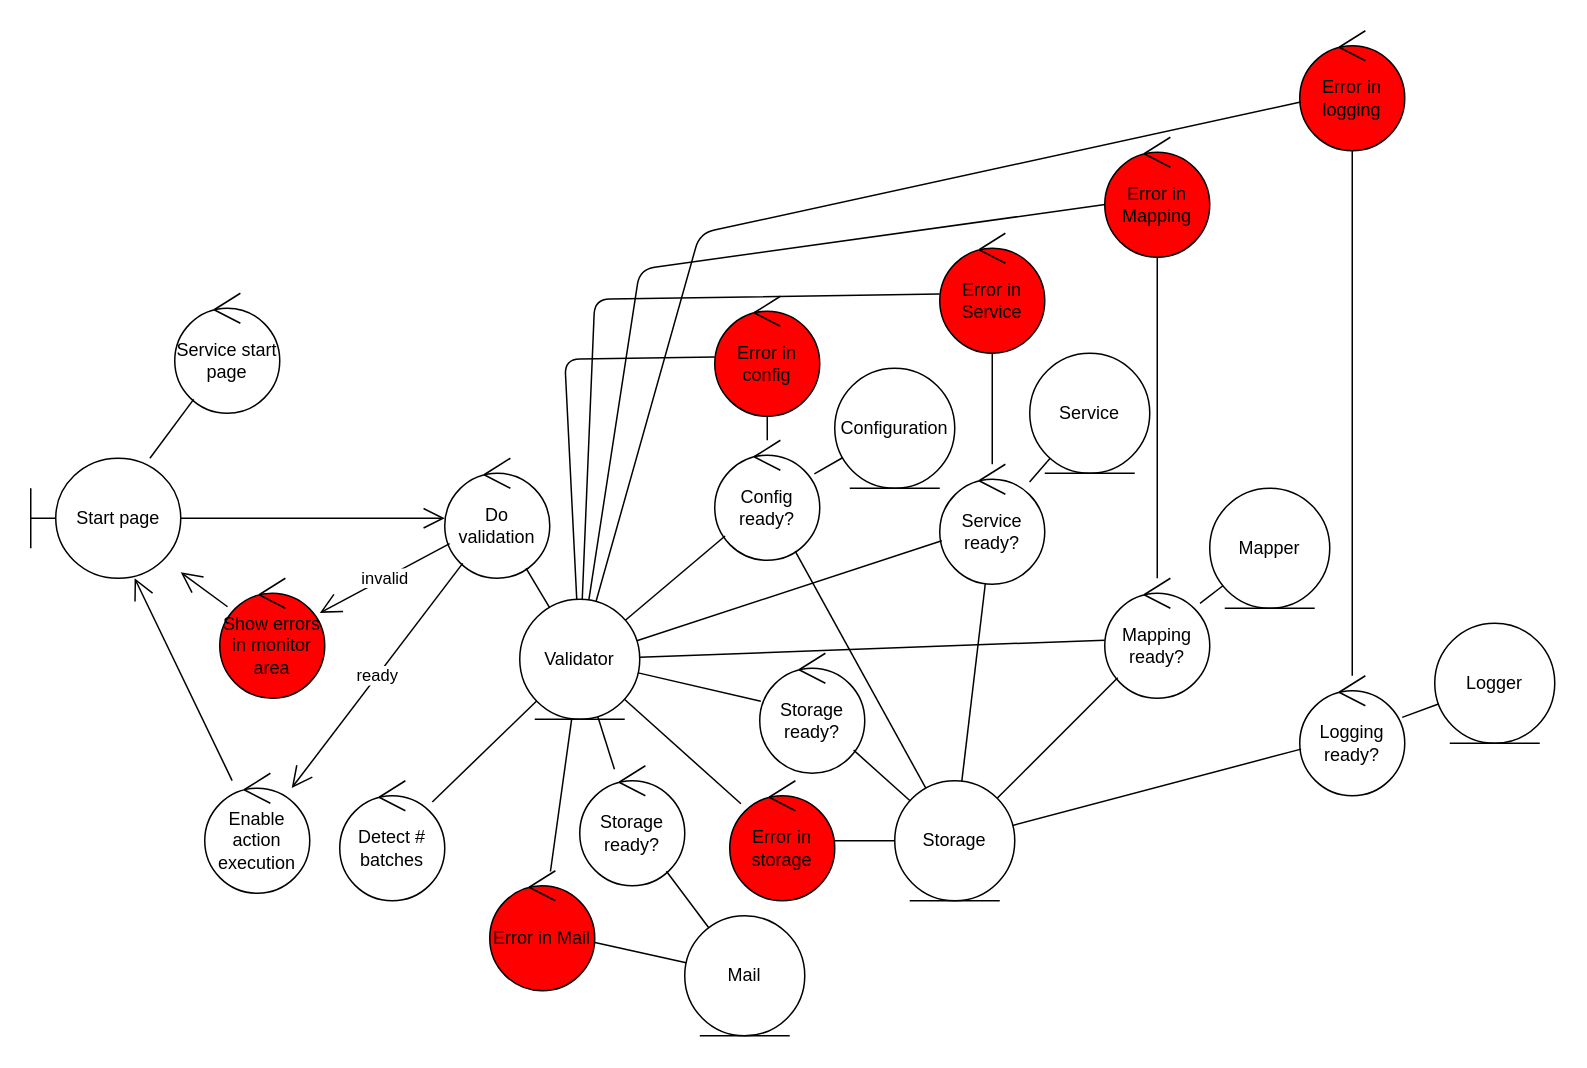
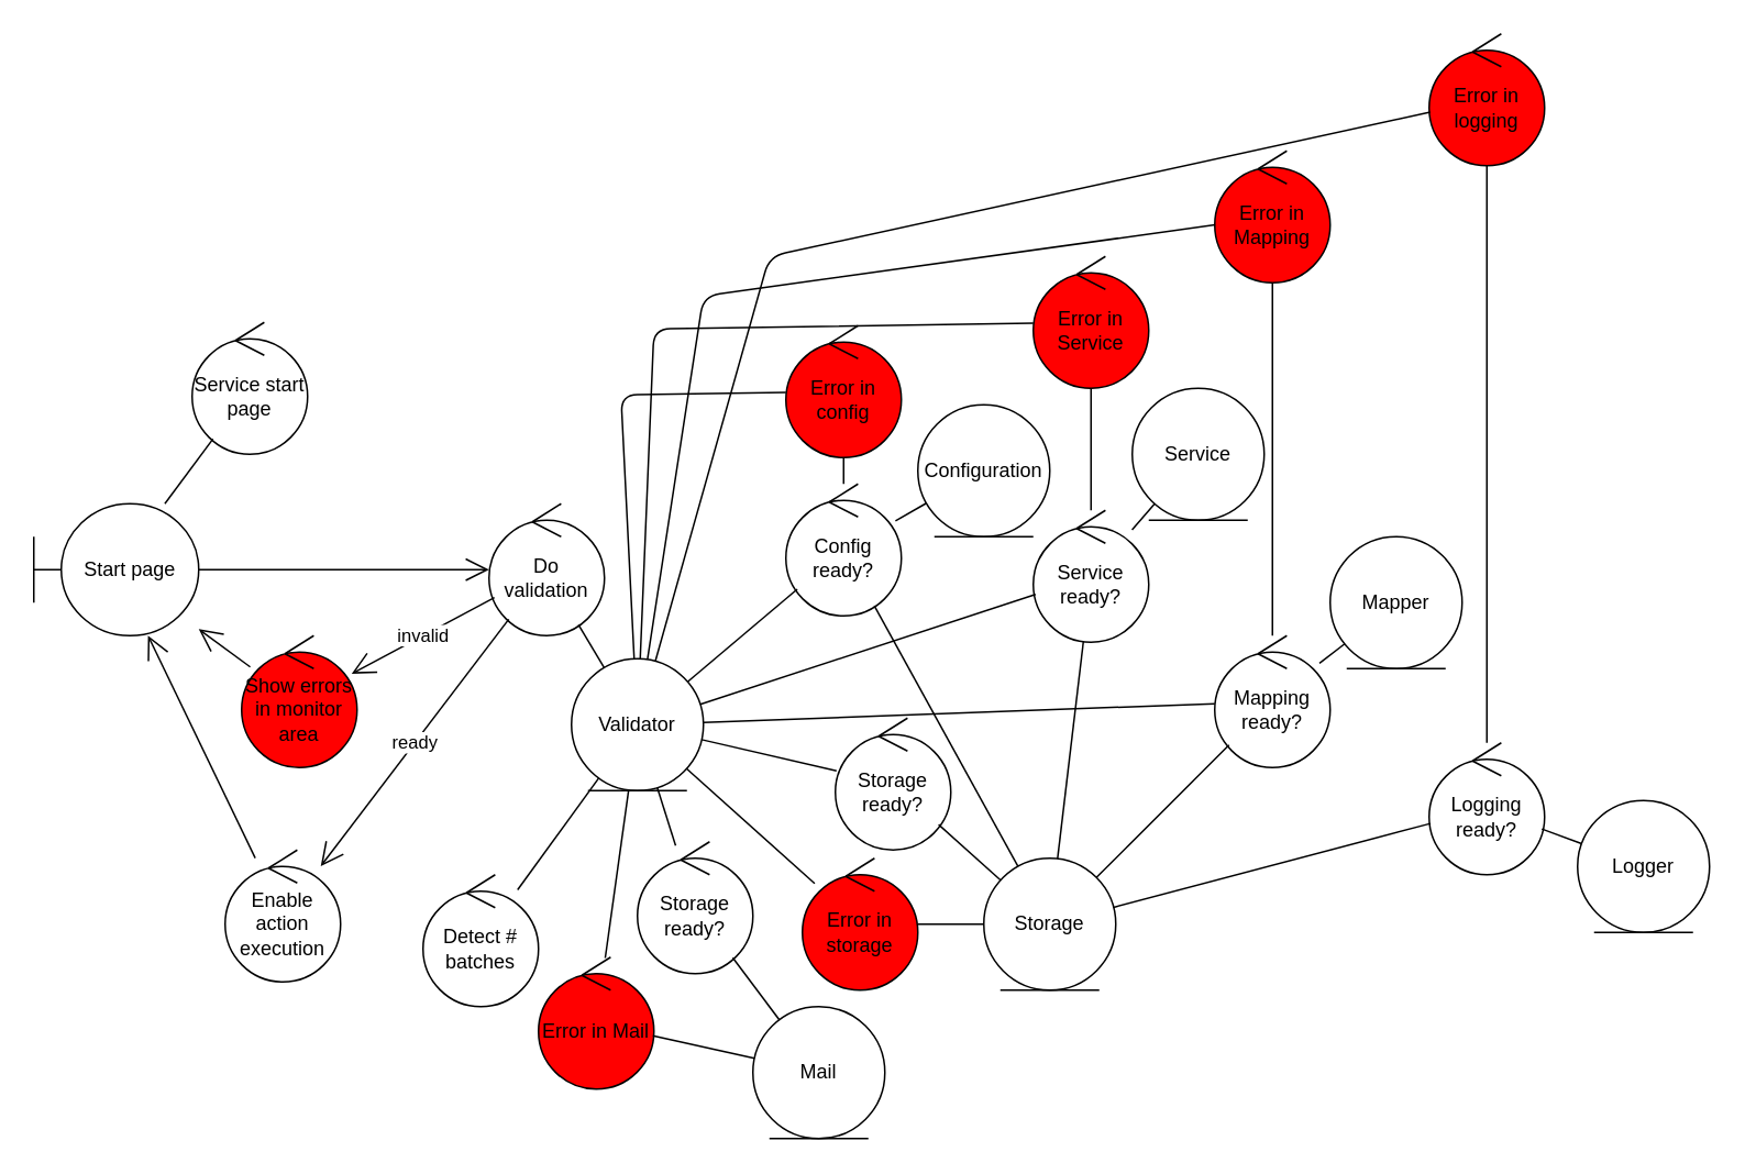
  <mxCell id="0" />
  <mxCell id="1" parent="0" />
  <mxCell id="2" value="Validator" style="ellipse;shape=umlEntity;whiteSpace=wrap;html=1;labelBackgroundColor=none;fillColor=#FFFFFF;" vertex="1" parent="1"><mxGeometry x="346" y="399" width="80" height="80" as="geometry" /></mxCell>
  <mxCell id="3" value="Start page" style="shape=umlBoundary;whiteSpace=wrap;html=1;" vertex="1" parent="1"><mxGeometry x="20" y="305" width="100" height="80" as="geometry" /></mxCell>
  <mxCell id="4" value="Service start page" style="ellipse;shape=umlControl;whiteSpace=wrap;html=1;" vertex="1" parent="1"><mxGeometry x="116" y="195" width="70" height="80" as="geometry" /></mxCell>
  <mxCell id="5" value="" style="endArrow=none;html=1;" edge="1" parent="1" source="4" target="3"><mxGeometry relative="1" as="geometry"><mxPoint x="-49" y="405" as="sourcePoint" /><mxPoint x="55" y="376.04" as="targetPoint" /></mxGeometry></mxCell>
  <mxCell id="6" value="Do validation" style="ellipse;shape=umlControl;whiteSpace=wrap;html=1;" vertex="1" parent="1"><mxGeometry x="296" y="305" width="70" height="80" as="geometry" /></mxCell>
  <mxCell id="7" value="" style="endArrow=open;endFill=1;endSize=12;html=1;" edge="1" parent="1" source="3" target="6"><mxGeometry width="160" relative="1" as="geometry"><mxPoint x="209.97" y="281" as="sourcePoint" /><mxPoint x="386" y="415" as="targetPoint" /></mxGeometry></mxCell>
  <mxCell id="8" value="Show errors in monitor area" style="ellipse;shape=umlControl;whiteSpace=wrap;html=1;labelBackgroundColor=none;labelBorderColor=none;fillColor=#FF0000;" vertex="1" parent="1"><mxGeometry x="146" y="385" width="70" height="80" as="geometry" /></mxCell>
  <mxCell id="9" value="Enable action execution" style="ellipse;shape=umlControl;whiteSpace=wrap;html=1;" vertex="1" parent="1"><mxGeometry x="136" y="515" width="70" height="80" as="geometry" /></mxCell>
  <mxCell id="10" value="invalid" style="endArrow=open;endFill=1;endSize=12;html=1;" edge="1" parent="1" source="6" target="8"><mxGeometry width="160" relative="1" as="geometry"><mxPoint x="206" y="395" as="sourcePoint" /><mxPoint x="86" y="565" as="targetPoint" /></mxGeometry></mxCell>
  <mxCell id="11" value="" style="endArrow=open;endFill=1;endSize=12;html=1;" edge="1" parent="1" source="8" target="3"><mxGeometry width="160" relative="1" as="geometry"><mxPoint x="-74" y="565" as="sourcePoint" /><mxPoint x="138" y="375" as="targetPoint" /></mxGeometry></mxCell>
  <mxCell id="12" value="ready" style="endArrow=open;endFill=1;endSize=12;html=1;" edge="1" parent="1" source="6" target="9"><mxGeometry width="160" relative="1" as="geometry"><mxPoint x="-74" y="565" as="sourcePoint" /><mxPoint x="86" y="565" as="targetPoint" /></mxGeometry></mxCell>
  <mxCell id="13" value="" style="endArrow=open;endFill=1;endSize=12;html=1;" edge="1" parent="1" source="9" target="3"><mxGeometry width="160" relative="1" as="geometry"><mxPoint x="-74" y="615" as="sourcePoint" /><mxPoint x="86" y="615" as="targetPoint" /></mxGeometry></mxCell>
  <mxCell id="14" value="" style="endArrow=none;html=1;" edge="1" parent="1" source="6" target="2"><mxGeometry relative="1" as="geometry"><mxPoint x="-49" y="375" as="sourcePoint" /><mxPoint x="425.465" y="317.575" as="targetPoint" /></mxGeometry></mxCell>
  <mxCell id="15" value="Storage" style="ellipse;shape=umlEntity;whiteSpace=wrap;html=1;labelBackgroundColor=none;fillColor=#FFFFFF;" vertex="1" parent="1"><mxGeometry x="596" y="520" width="80" height="80" as="geometry" /></mxCell>
  <mxCell id="16" value="&lt;div&gt;Config ready?&lt;br&gt;&lt;/div&gt;" style="ellipse;shape=umlControl;whiteSpace=wrap;html=1;" vertex="1" parent="1"><mxGeometry x="476" y="293" width="70" height="80" as="geometry" /></mxCell>
  <mxCell id="17" value="" style="endArrow=none;html=1;" edge="1" parent="1" source="2" target="16"><mxGeometry relative="1" as="geometry"><mxPoint x="325.192" y="397.548" as="sourcePoint" /><mxPoint x="367.295" y="408.903" as="targetPoint" /></mxGeometry></mxCell>
  <mxCell id="18" value="" style="endArrow=none;html=1;" edge="1" parent="1" source="16" target="15"><mxGeometry relative="1" as="geometry"><mxPoint x="536" y="422" as="sourcePoint" /><mxPoint x="496.085" y="426.207" as="targetPoint" /></mxGeometry></mxCell>
  <mxCell id="19" value="&lt;div&gt;Error in config&lt;/div&gt;" style="ellipse;shape=umlControl;whiteSpace=wrap;html=1;labelBackgroundColor=none;labelBorderColor=none;fillColor=#FF0000;" vertex="1" parent="1"><mxGeometry x="476" y="197" width="70" height="80" as="geometry" /></mxCell>
  <mxCell id="20" value="" style="endArrow=none;html=1;" edge="1" parent="1" source="19" target="16"><mxGeometry relative="1" as="geometry"><mxPoint x="456" y="309" as="sourcePoint" /><mxPoint x="526" y="309" as="targetPoint" /></mxGeometry></mxCell>
  <mxCell id="21" value="" style="endArrow=none;html=1;" edge="1" parent="1" source="2" target="19"><mxGeometry relative="1" as="geometry"><mxPoint x="536.85" y="363.337" as="sourcePoint" /><mxPoint x="545.15" y="344.663" as="targetPoint" /><Array as="points"><mxPoint x="376" y="239" /></Array></mxGeometry></mxCell>
  <mxCell id="22" value="&lt;div&gt;Service ready?&lt;/div&gt;" style="ellipse;shape=umlControl;whiteSpace=wrap;html=1;" vertex="1" parent="1"><mxGeometry x="626" y="309" width="70" height="80" as="geometry" /></mxCell>
  <mxCell id="23" value="&lt;div&gt;Error in Service&lt;/div&gt;" style="ellipse;shape=umlControl;whiteSpace=wrap;html=1;labelBackgroundColor=none;labelBorderColor=none;fillColor=#FF0000;" vertex="1" parent="1"><mxGeometry x="626" y="155" width="70" height="80" as="geometry" /></mxCell>
  <mxCell id="24" value="" style="endArrow=none;html=1;" edge="1" parent="1" source="22" target="15"><mxGeometry relative="1" as="geometry"><mxPoint x="531.17" y="356.31" as="sourcePoint" /><mxPoint x="540.657" y="341.549" as="targetPoint" /></mxGeometry></mxCell>
  <mxCell id="25" value="" style="endArrow=none;html=1;" edge="1" parent="1" source="23" target="22"><mxGeometry relative="1" as="geometry"><mxPoint x="570.644" y="467.734" as="sourcePoint" /><mxPoint x="633.539" y="422.372" as="targetPoint" /></mxGeometry></mxCell>
  <mxCell id="26" value="" style="endArrow=none;html=1;" edge="1" parent="1" source="2" target="23"><mxGeometry relative="1" as="geometry"><mxPoint x="508.162" y="554.139" as="sourcePoint" /><mxPoint x="523.635" y="523.73" as="targetPoint" /><Array as="points"><mxPoint x="396" y="199" /></Array></mxGeometry></mxCell>
  <mxCell id="27" value="" style="endArrow=none;html=1;" edge="1" parent="1" source="2" target="22"><mxGeometry relative="1" as="geometry"><mxPoint x="456" y="309" as="sourcePoint" /><mxPoint x="526" y="309" as="targetPoint" /></mxGeometry></mxCell>
  <mxCell id="28" value="&lt;div&gt;Mapping ready?&lt;br&gt;&lt;/div&gt;" style="ellipse;shape=umlControl;whiteSpace=wrap;html=1;" vertex="1" parent="1"><mxGeometry x="736" y="385" width="70" height="80" as="geometry" /></mxCell>
  <mxCell id="29" value="" style="endArrow=none;html=1;" edge="1" parent="1" source="28" target="15"><mxGeometry relative="1" as="geometry"><mxPoint x="590.466" y="487.414" as="sourcePoint" /><mxPoint x="733.719" y="382.62" as="targetPoint" /></mxGeometry></mxCell>
  <mxCell id="30" value="&lt;div&gt;Error in Mapping&lt;/div&gt;" style="ellipse;shape=umlControl;whiteSpace=wrap;html=1;labelBackgroundColor=none;labelBorderColor=none;fillColor=#FF0000;" vertex="1" parent="1"><mxGeometry x="736" y="91" width="70" height="80" as="geometry" /></mxCell>
  <mxCell id="31" value="" style="endArrow=none;html=1;" edge="1" parent="1" source="2" target="28"><mxGeometry relative="1" as="geometry"><mxPoint x="580.433" y="675.732" as="sourcePoint" /><mxPoint x="745.784" y="393.515" as="targetPoint" /></mxGeometry></mxCell>
  <mxCell id="32" value="" style="endArrow=none;html=1;" edge="1" parent="1" source="2" target="30"><mxGeometry relative="1" as="geometry"><mxPoint x="580.433" y="675.732" as="sourcePoint" /><mxPoint x="745.784" y="393.515" as="targetPoint" /><Array as="points"><mxPoint x="426" y="179" /></Array></mxGeometry></mxCell>
  <mxCell id="33" value="" style="endArrow=none;html=1;" edge="1" parent="1" source="30" target="28"><mxGeometry relative="1" as="geometry"><mxPoint x="427.444" y="402.766" as="sourcePoint" /><mxPoint x="540.382" y="580.177" as="targetPoint" /></mxGeometry></mxCell>
  <mxCell id="34" value="Logging ready?" style="ellipse;shape=umlControl;whiteSpace=wrap;html=1;" vertex="1" parent="1"><mxGeometry x="866" y="450" width="70" height="80" as="geometry" /></mxCell>
  <mxCell id="35" value="Error in logging" style="ellipse;shape=umlControl;whiteSpace=wrap;html=1;labelBackgroundColor=none;labelBorderColor=none;fillColor=#FF0000;" vertex="1" parent="1"><mxGeometry x="866" y="20" width="70" height="80" as="geometry" /></mxCell>
  <mxCell id="36" value="" style="endArrow=none;html=1;" edge="1" parent="1" source="35" target="34"><mxGeometry relative="1" as="geometry"><mxPoint x="517.444" y="352.766" as="sourcePoint" /><mxPoint x="630.382" y="530.177" as="targetPoint" /></mxGeometry></mxCell>
  <mxCell id="37" value="" style="endArrow=none;html=1;" edge="1" parent="1" source="34" target="15"><mxGeometry relative="1" as="geometry"><mxPoint x="720.209" y="458.018" as="sourcePoint" /><mxPoint x="580.078" y="544.055" as="targetPoint" /></mxGeometry></mxCell>
  <mxCell id="38" value="" style="endArrow=none;html=1;" edge="1" parent="1" source="2" target="35"><mxGeometry relative="1" as="geometry"><mxPoint x="402.082" y="409.465" as="sourcePoint" /><mxPoint x="716.259" y="149.853" as="targetPoint" /><Array as="points"><mxPoint x="466" y="155" /></Array></mxGeometry></mxCell>
  <mxCell id="39" value="Configuration" style="ellipse;shape=umlEntity;whiteSpace=wrap;html=1;labelBackgroundColor=none;fillColor=#FFFFFF;" vertex="1" parent="1"><mxGeometry x="556" y="245" width="80" height="80" as="geometry" /></mxCell>
  <mxCell id="40" value="" style="endArrow=none;html=1;" edge="1" parent="1" source="16" target="39"><mxGeometry relative="1" as="geometry"><mxPoint x="434.056" y="436.683" as="sourcePoint" /><mxPoint x="637.352" y="370.012" as="targetPoint" /></mxGeometry></mxCell>
  <mxCell id="41" value="Service" style="ellipse;shape=umlEntity;whiteSpace=wrap;html=1;labelBackgroundColor=none;fillColor=#FFFFFF;" vertex="1" parent="1"><mxGeometry x="686" y="235" width="80" height="80" as="geometry" /></mxCell>
  <mxCell id="42" value="" style="endArrow=none;html=1;" edge="1" parent="1" source="22" target="41"><mxGeometry relative="1" as="geometry"><mxPoint x="552.43" y="325.399" as="sourcePoint" /><mxPoint x="571.17" y="314.669" as="targetPoint" /></mxGeometry></mxCell>
  <mxCell id="43" value="Mapper" style="ellipse;shape=umlEntity;whiteSpace=wrap;html=1;labelBackgroundColor=none;fillColor=#FFFFFF;" vertex="1" parent="1"><mxGeometry x="806" y="325" width="80" height="80" as="geometry" /></mxCell>
  <mxCell id="44" value="" style="endArrow=none;html=1;" edge="1" parent="1" source="28" target="43"><mxGeometry relative="1" as="geometry"><mxPoint x="695.871" y="330.856" as="sourcePoint" /><mxPoint x="709.602" y="315.053" as="targetPoint" /></mxGeometry></mxCell>
- <mxCell id="45" value="Logger" style="ellipse;shape=umlEntity;whiteSpace=wrap;html=1;labelBackgroundColor=none;fillColor=#FFFFFF;" vertex="1" parent="1"><mxGeometry x="956" y="415" width="80" height="80" as="geometry" /></mxCell>
+ <mxCell id="45" value="Logger" style="ellipse;shape=umlEntity;whiteSpace=wrap;html=1;labelBackgroundColor=none;fillColor=#FFFFFF;" vertex="1" parent="1"><mxGeometry x="956" y="485" width="80" height="80" as="geometry" /></mxCell>
  <mxCell id="46" value="" style="endArrow=none;html=1;" edge="1" parent="1" source="34" target="45"><mxGeometry relative="1" as="geometry"><mxPoint x="809.509" y="411.795" as="sourcePoint" /><mxPoint x="824.765" y="399.988" as="targetPoint" /></mxGeometry></mxCell>
- <mxCell id="47" value="Detect # batches" style="ellipse;shape=umlControl;whiteSpace=wrap;html=1;" vertex="1" parent="1"><mxGeometry x="226" y="520" width="70" height="80" as="geometry" /></mxCell>
+ <mxCell id="47" value="Detect # batches" style="ellipse;shape=umlControl;whiteSpace=wrap;html=1;" vertex="1" parent="1"><mxGeometry x="256" y="530" width="70" height="80" as="geometry" /></mxCell>
  <mxCell id="48" value="" style="endArrow=none;html=1;" edge="1" parent="1" source="47" target="2"><mxGeometry relative="1" as="geometry"><mxPoint x="426.415" y="423.021" as="sourcePoint" /><mxPoint x="492.892" y="366.835" as="targetPoint" /></mxGeometry></mxCell>
  <mxCell id="49" value="Storage ready?" style="ellipse;shape=umlControl;whiteSpace=wrap;html=1;" vertex="1" parent="1"><mxGeometry x="506" y="435" width="70" height="80" as="geometry" /></mxCell>
  <mxCell id="50" value="" style="endArrow=none;html=1;" edge="1" parent="1" source="2" target="49"><mxGeometry relative="1" as="geometry"><mxPoint x="435.977" y="447.629" as="sourcePoint" /><mxPoint x="746.018" y="436.272" as="targetPoint" /></mxGeometry></mxCell>
  <mxCell id="51" value="" style="endArrow=none;html=1;" edge="1" parent="1" source="49" target="15"><mxGeometry relative="1" as="geometry"><mxPoint x="433.438" y="463.086" as="sourcePoint" /><mxPoint x="497.768" y="487.446" as="targetPoint" /></mxGeometry></mxCell>
  <mxCell id="52" value="Error in storage" style="ellipse;shape=umlControl;whiteSpace=wrap;html=1;labelBackgroundColor=none;labelBorderColor=none;fillColor=#FF0000;" vertex="1" parent="1"><mxGeometry x="486" y="520" width="70" height="80" as="geometry" /></mxCell>
  <mxCell id="53" value="" style="endArrow=none;html=1;" edge="1" parent="1" source="52" target="15"><mxGeometry relative="1" as="geometry"><mxPoint x="578.587" y="509.616" as="sourcePoint" /><mxPoint x="616.19" y="543.328" as="targetPoint" /></mxGeometry></mxCell>
  <mxCell id="54" value="" style="endArrow=none;html=1;" edge="1" parent="1" source="2" target="52"><mxGeometry relative="1" as="geometry"><mxPoint x="434.954" y="458.089" as="sourcePoint" /><mxPoint x="516.701" y="477.034" as="targetPoint" /></mxGeometry></mxCell>
  <mxCell id="55" value="Mail" style="ellipse;shape=umlEntity;whiteSpace=wrap;html=1;labelBackgroundColor=none;fillColor=#FFFFFF;" vertex="1" parent="1"><mxGeometry x="456" y="610" width="80" height="80" as="geometry" /></mxCell>
  <mxCell id="56" value="Storage ready?" style="ellipse;shape=umlControl;whiteSpace=wrap;html=1;" vertex="1" parent="1"><mxGeometry x="386" y="510" width="70" height="80" as="geometry" /></mxCell>
  <mxCell id="57" value="" style="endArrow=none;html=1;" edge="1" parent="1" source="2" target="56"><mxGeometry relative="1" as="geometry"><mxPoint x="425.773" y="475.712" as="sourcePoint" /><mxPoint x="503.459" y="545.315" as="targetPoint" /></mxGeometry></mxCell>
  <mxCell id="58" value="" style="endArrow=none;html=1;" edge="1" parent="1" source="56" target="55"><mxGeometry relative="1" as="geometry"><mxPoint x="408.02" y="487.151" as="sourcePoint" /><mxPoint x="419.134" y="522.369" as="targetPoint" /></mxGeometry></mxCell>
  <mxCell id="59" value="Error in Mail" style="ellipse;shape=umlControl;whiteSpace=wrap;html=1;labelBackgroundColor=none;labelBorderColor=none;fillColor=#FF0000;" vertex="1" parent="1"><mxGeometry x="326" y="580" width="70" height="80" as="geometry" /></mxCell>
  <mxCell id="60" value="" style="endArrow=none;html=1;" edge="1" parent="1" source="59" target="55"><mxGeometry relative="1" as="geometry"><mxPoint x="449.55" y="593.92" as="sourcePoint" /><mxPoint x="466.723" y="624.951" as="targetPoint" /></mxGeometry></mxCell>
  <mxCell id="61" value="" style="endArrow=none;html=1;" edge="1" parent="1" source="2" target="59"><mxGeometry relative="1" as="geometry"><mxPoint x="405.363" y="637.596" as="sourcePoint" /><mxPoint x="466.953" y="651.323" as="targetPoint" /></mxGeometry></mxCell>
